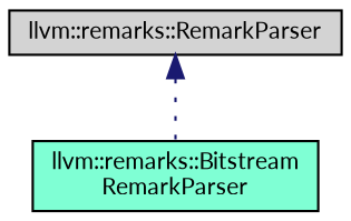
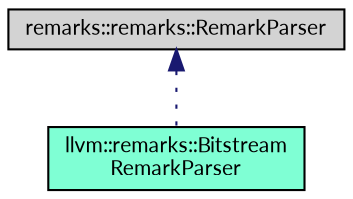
  digraph {
    fontname=Lato
    node [color=black fontname=Lato fontsize=10 shape=record style=filled]
    n1 [fillcolor=aquamarine fontcolor=black height=0.2 label="llvm::remarks::Bitstream\lRemarkParser" width=0.4]
-   n2 [height=0.2 label="llvm::remarks::RemarkParser" width=0.4 fillcolor=lightgrey]
+   n2 [height=0.2 label="remarks::remarks::RemarkParser" width=0.4 fillcolor=lightgrey]
    n2 -> n1 [color=midnightblue dir=back fontname=Lato fontsize=10 labelfontname=Helvetica labelfontsize=10 style=dotted]
  }
